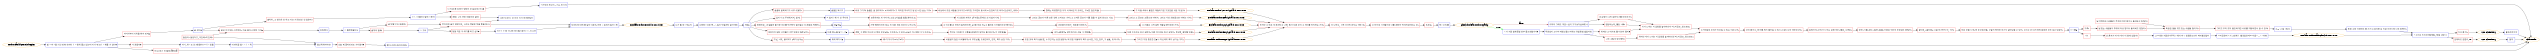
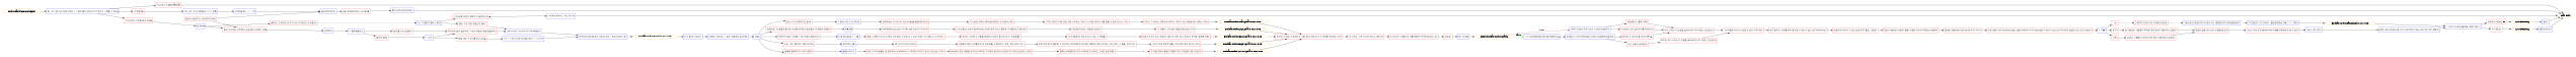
  digraph {
    rankdir=LR
    node [color=red shape=box]
    "ArthurRank4Convo3 begins." [color=orange shape=""]
    n2 [color=blue label="빌 ㅇ머ㄱ을 시간 반복 속에서 ㅕㅇ원히 돌고 있는데 이거 뭐 조ㅓㄴ해줄 거 있냐?"]
    n3 [label="너 괜찮아?"]
    n4 [label="어디서부터 시작을 해야 되지?"]
    n5 [label="아냐. 얘기 안 할래. [종료.]"]
    n6 [color=blue label="아니, 하ㄴ도 안 *괜찮다* ㅈㅔㄴ장할"]
    n7 [color=blue label="글 세다?"]
    "Chat ends." [color=orange shape=""]
    n9 [color=blue label="비러먹글 잘ㄴㄴㅏㄴ척"]
    n10 [label="일단 이거부터 시작하지. 지금 얼마나 취한 거야?"]
    n11 [label="솔직히, 그 생각은 안 하고 사는 게 최선인 것 같은데."]
    n12 [color=blue label="잘난척하지마라."]
    n13 [color=blue label="안취햇다"]
    n14 [color=blue label="ㅁㅅ ㅁ멈춘다 벌써 ㅎ봣어"]
    n15 [label="오늘 뭐 꿈자리라도 사나웠어?"]
    n16 [color=blue label="ㅇ 좀취햇을지도"]
    n17 [label="젠장. 나도 어떤 마음인진 알아."]
    n18 [label="너 지금 좀 상태가 엉망인 것 같은데. 아냐?"]
    n19 [color=blue label="됐다. 꺼져. 잊어버려라."]
    n20 [label="알았어! 알았다고, 미안해. 미안해."]
    n21 [label="솔직히 말해."]
    n22 [label="널 탓할 수는 없겠네."]
    n23 [color=blue label="그래 서내가 . 넌 이미 이거 격어봣잖아"]
    n24 [color=blue label="ㄲ거져라 재수어ㅗㅄ는 새기야"]
    n25 [color=blue label="ㅇ 그래"]
    n26 [label="두비리에 술이 있었다면, 나라도 똑같은 짓을 했을 테니."]
    n27 [color=blue label="두비리에 대해 좀 알아ㅑ겠어. 어떤 ㄴ낌인지 알아ㅑ해"]
    n28 [label="정말 지금 이 얘기를 하고 싶어?"]
    n29 [color=orange label="Boolean ArthurDuviri is now true." shape=""]
    n30 [color=blue label="이ㄹㅓㄹ 때 아니면 애기할기분이 ㅇㄴ드니까"]
    n31 [color=blue label="니가 뭘 겪ㅇ엇는지"]
    n32 [color=blue label="나한테ㅇ프로 뭇ㅡㄴ일이 닥칠건지 알아야돼"]
    n33 [color=blue label="제발."]
    n34 [label="겁이 나고 두려워지지, 알아."]
    n35 [label="한동안은, 내 얼굴에 즐거운 미소를 덕지덕지 발라놓고 다 괜찮은 척했지."]
    n36 [label="버려지지 않은 녀석들이 너무 부럽고 질투났지."]
    n37 [label="그냥, 너무, 빌어먹게 *화가 났어*."]
    n38 [label="슬픔에 굴복하기가 너무 쉬웠지."]
    n39 [color=blue label="ㅈ 알아ㅑ해 나 안 무서워"]
    n40 [color=blue label="뭐? 왜?"]
    n41 [color=blue label="다른 텐노들 말ㅣㄴ가?"]
    n42 [color=blue label="뭐에 화가나?"]
    n43 [color=blue label="슬픔은 독이지"]
    n44 [label="모욕하려는 게 아니야. 그냥 *사실*을 말할 뿐이라고."]
    n45 [label="가짜 행복이라도 있는 게 다른 모든 것보다 나으니까."]
    n46 [label="젠장, 그 뿐만 아니라 내 죽은 부모님도. 누구든간. 그 순간 *내*가 아니었던 그 누구라도."]
    n47 [label="'뭐'가 아니지. *누구*지."]
    n48 [label="바로 그거지. 슬픔은 널 갉아먹어. 녹여버리지. 그 자리엔 부서지고 텅 빈 너만 남는 거야."]
    n49 [label="이 난장판 자체가 *두려운* 존재인 건 사실이니까."]
    n50 [label="그 미소를 손 안에서 놓쳐버리면, *다른 모든 게* 그 틈새로 기어들어오곤 했거든."]
    n51 [label="적어도 그러면 이 고통을 감당하지 않아도 될 테니까. 이 외로움을."]
    n52 [label="버림받지 않은 녀석들에게. 내 부모님들, 오로킨에게, 전부, 화가 났던 거야."]
    n53 [label="세상에서 모든 색깔을 앗아가고. 하지만 그러면서 동시에... 안전하기도 하지. 단순하고, 쉬워."]
    n54 [label="그리고 공포가 다른 모든 것에 스며드는 거야. 그 스며든 공포가 너를 참을 수 없게 만드는 거고."]
    n55 [label="괴로움이라던가, 외로움이라던가."]
    n56 [label="내가 *영원히* 갇혀 있다는 사실 그 자체를."]
    n57 [label="모든 것에 화가 났을 뿐, 누구인지는 상관 없었어. 왜 모든 이들에게 화가 났냐면, 그건, 전부, 그 놈들, 탓이니까."]
    n58 [label="한때는 따뜻했지만 이미 식어버린 지 오래인, 아늑한 담요처럼."]
    n59 [label="그리고 그 공포는 고통으로 바뀌지. 그러고 나선 외로움으로 바뀌는 거야."]
    n60 [label="그 기쁨은 그저 값싼 허울일 뿐이었던 거야."]
    n61 [label="다른 누구라도 되고 싶었어. 다른 어디라도 있고 싶었어. 죽도록, 절박할 만큼."]
    n62 [label="그리고 가장 중요한 건? 나 자신에게 화가 났다는 거지."]
    n63 [label="그 어둠 속에서 붙잡고 매달리기엔 그것만큼 쉬운 게 없어."]
    n64 [color=orange label="Boolean ArthurFearSpiral is now true." shape=""]
    n65 [color=orange label="Boolean ArthurJoySpiral is now true." shape=""]
    n66 [color=orange label="Boolean ArthurEnvySpiral is now true." shape=""]
    n67 [color=orange label="Boolean ArthurAngerSpiral is now true." shape=""]
    n68 [color=orange label="Boolean ArthurSorrowSpiral is now true." shape=""]
    n69 [label="하지만 그 모든 게 흐려지고 나면, 뭔가 다른 것이 그 자리를 차지하는 거야."]
    n70 [label="더 나쁘고, 더욱 서서히 퍼지는 어떤 것."]
    n71 [label="네 안으로 기어들어와 너를 완전히 먹어치워버리는 것."]
    n72 [label="무관심."]
    n73 [color=blue label="헛ㅅ소리를"]
    n74 [color=orange label="Check boolean ArthurApathy" shape=""]
    n75 [color=blue label="ㄴ가 지금 말해준걸 전부 들으면말이다?"]
    n76 [color=blue label="아무리 그래도 무관ㅅ심이 그거보다납쁘겟냐"]
    n77 [color=blue label="무관심이 그나마 제정신을ㅠ지하는 유일한방 법같다만"]
    n78 [label="장담하는데, 훨씬 나빠."]
    n79 [label="네 감정이 그저 없어지기를 바라진 마."]
    n80 [label="나도 그렇게 생각했지."]
    n81 [label="하지만 그 대가로 뭘 내놔야 했지?"]
    n82 [label="네가 느끼는 이 감정을 놓아버리지 마. 지금도, 앞으로도."]
    n83 [label="하지만 네가 느끼는 이 감정을 놓아버리진 마. 지금도, 앞으로도."]
    n84 [label="그거야말로 우리가 인간일 수 있는 이유니까."]
    n85 [label="우리 몸이나, 전이를 써서 들어갈 수 있느냐 없느냐의 여부보다도."]
    n86 [label="감정이야. 우리가 느끼는 감정 모두. 좋든, 나쁘든."]
    n87 [label="공포. 기쁨. 분노. 질투. 슬픔. 가끔은 약간의 무관심도 괜찮아."]
    n88 [label="절대로, *절대로* 그걸 포기하지 마, 아서."]
    n89 [label="모든 것을 느껴. 매 순간순간을. 그렇게 해야만 여기서 살아남을 수 있어. 그리고 넌 내게 전혀 없었던 것도 갖고 있잖아."]
    n90 [color=blue label="ㅁㅓ를?"]
+   n91 [label="친구."]
    n92 [label="가족."]
    n93 [label="나."]
    n94 [label="널 걱정하는 사람들이 주위에 여섯 명이나 둘러싸고 있잖아."]
    n95 [label="널 믿는 사람들이 주위에 여섯 명이나 둘러싸고 있잖아."]
    n96 [label="넌 혼자가 아냐. 내가 네 옆에 있잖아."]
    n97 [label="똑같은 일을 겪고 있는 사람들 말이야."]
    n98 [color=blue label="그...이런. 지금은너무치ㅜ해서 머ㅜ 멍청한소리나 써버릴것같다"]
    n99 [label="그리고 우리 모두 필요하다면 서로를 지탱하면서 갈 수 있어."]
    n100 [color=blue label="ㅈ지금은여ㄱ서 그만해ㅑ 될것같은데... 다음ㅇㅡㄴ 어때."]
    n101 [color=blue label="그... 니 말ㅣ맞다"]
    n102 [color=orange label="Boolean ArthurRainCheck is now true." shape=""]
    n103 [color=blue label="젠장 그래 아무래도 좀 가서 누워야겟다. 지금 이러기엔 너무 취햇어."]
    n104 [color=blue label="ㄱ그리고 드리프터? 정말, 정말 고맙ㄷ."]
    n105 [label="언제라도 괜찮아, A."]
    n106 [label="가서 좀 자."]
    n107 [color=orange label="+20 Chemistry" shape=""]
    n108 [color=orange label="+20 Chemistry" shape=""]
    n109 [color=blue label="잘자"]
    n110 [color=blue label="좋은조언이야"]
    "ArthurRank4Convo3 begins." -> n2
    n2 -> n3
    n2 -> n4
    n2 -> n5
    n3 -> n6
    n4 -> n7
    n5 -> "Chat ends."
    n6 -> n9
    n7 -> n10
    n7 -> n11
    n9 -> n12
    n10 -> n13
    n11 -> n14
    n12 -> n15
    n13 -> n16
    n14 -> n17
    n14 -> n18
    n15 -> n19
    n16 -> n21
    n16 -> n22
    n17 -> n23
    n18 -> n24
    n19 -> "Chat ends."
    n20 -> n10
    n20 -> n12
    n21 -> n25
    n22 -> n26
-   n26 -> n27
+   n23 -> n27
    n24 -> "Chat ends."
    n25 -> n26
    n25 -> n28
    n26 -> n23
    n27 -> n29
    n28 -> n30
    n29 -> n31
    n30 -> n27
    n31 -> n32
    n32 -> n33
    n33 -> n34
    n33 -> n35
    n33 -> n36
    n33 -> n37
    n33 -> n38
    n34 -> n39
    n35 -> n40
    n36 -> n41
    n37 -> n42
    n38 -> n43
    n39 -> n44
    n40 -> n45
    n41 -> n46
    n42 -> n47
    n43 -> n48
    n44 -> n49
    n45 -> n50
    n46 -> n51
    n47 -> n52
    n48 -> n53
    n49 -> n54
    n50 -> n55
    n51 -> n56
    n52 -> n57
    n53 -> n58
    n54 -> n59
    n55 -> n60
    n56 -> n61
    n57 -> n62
    n58 -> n63
    n59 -> n64
    n60 -> n65
    n61 -> n66
    n62 -> n67
    n63 -> n68
    n64 -> n69
    n65 -> n69
    n66 -> n69
    n67 -> n69
    n68 -> n69
    n69 -> n70
    n70 -> n71
    n71 -> n72
    n72 -> n73
    n73 -> n74
-   n74 -> n75 [color=green label=true]
-   n74 -> n76 [color=brown label=false]
+   n74 -> n75 [color=green label=false]
+   n74 -> n76 [color=brown label=true]
    n75 -> n77
    n76 -> n78
    n76 -> n79
    n77 -> n80
    n77 -> n81
    n78 -> n82
    n79 -> n82
    n80 -> n83
    n81 -> n82
    n82 -> n84
    n83 -> n84
    n84 -> n85
    n85 -> n86
    n86 -> n87
    n87 -> n88
    n88 -> n89
    n89 -> n90
+   n90 -> n91
    n90 -> n92
    n90 -> n93
+   n91 -> n94
    n92 -> n95
    n93 -> n96
    n94 -> n97
    n95 -> n97
    n96 -> n98
    n97 -> n99
    n98 -> n100
    n99 -> n101
    n100 -> n102
    n101 -> n103
    n102 -> n104
    n103 -> n104
    n104 -> n105
    n104 -> n106
    n105 -> n107
    n106 -> n108
    n107 -> n109
    n108 -> n110
    n109 -> "Chat ends."
    n110 -> "Chat ends."
  }
